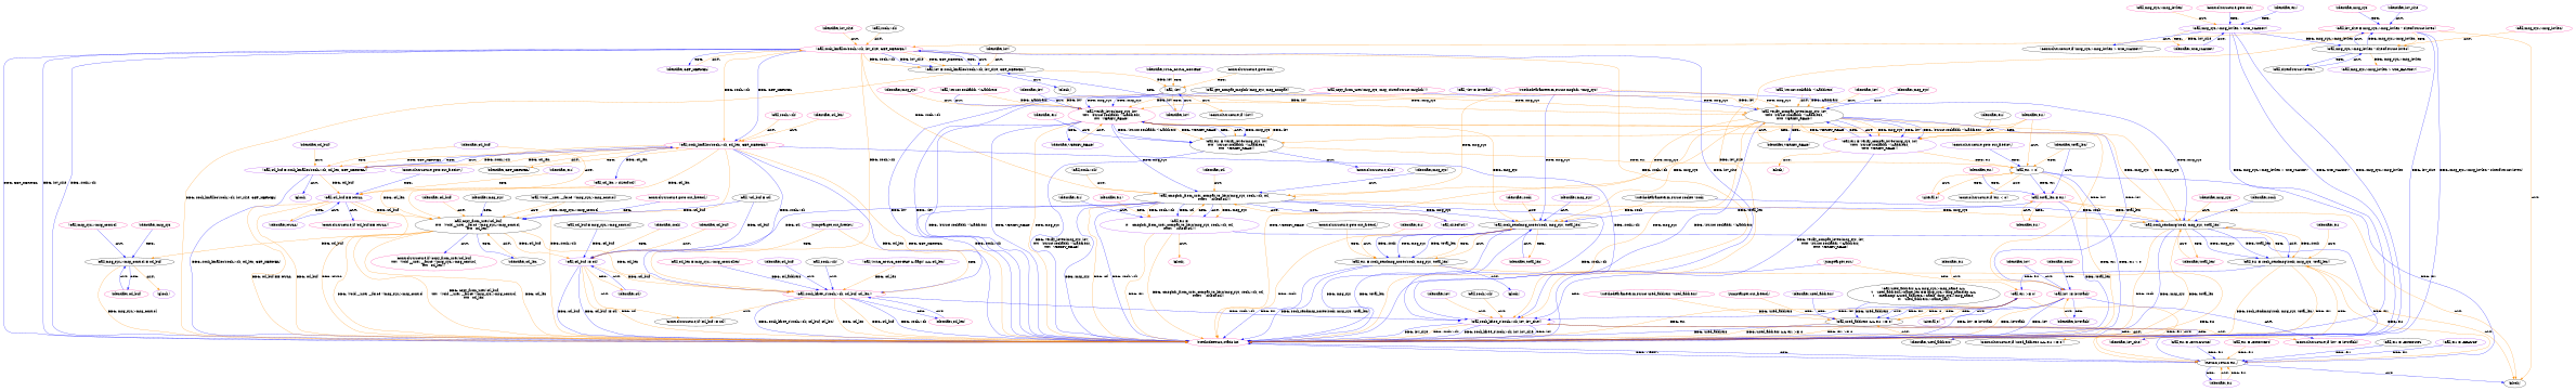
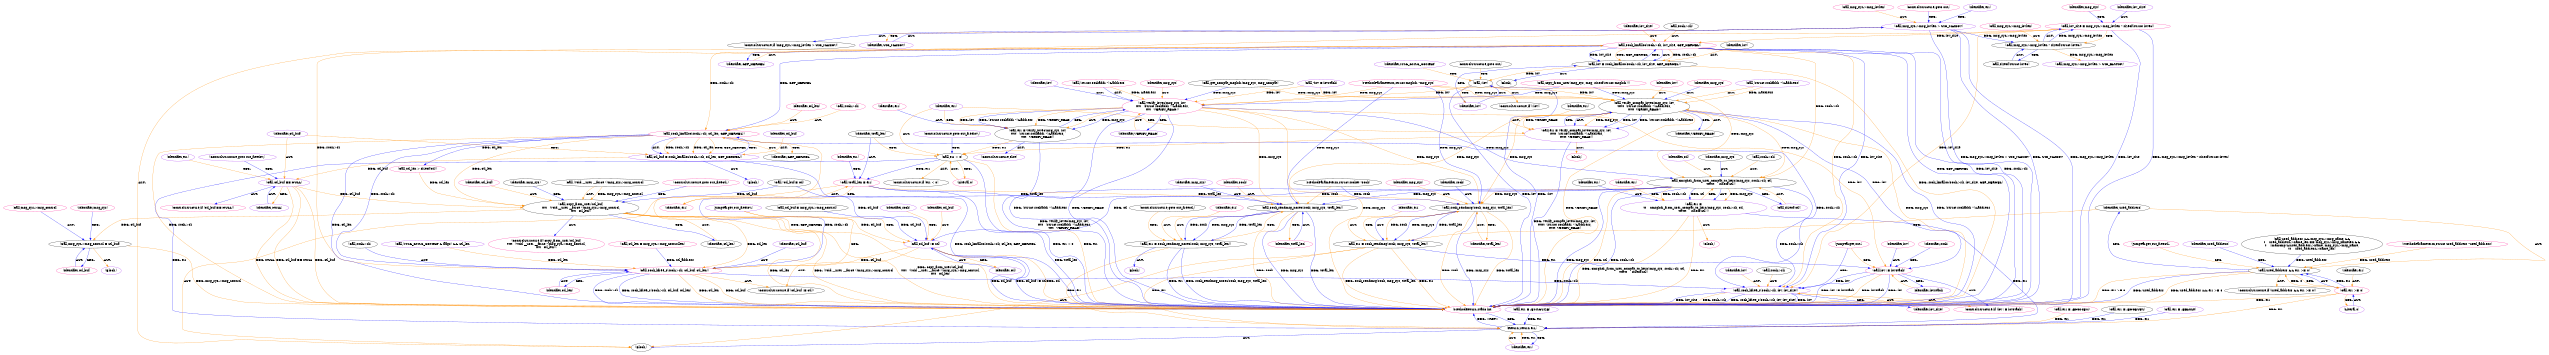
  digraph {
    node [color=deeppink]
    edge [color=darkorange]
    n1 [label="(Call,iov_size = msg_sys->msg_iovlen * sizeof(struct iovec))"]
    n2 [color=black label="(Call,msg_sys->msg_iovlen * sizeof(struct iovec))"]
    n3 [label="(Call,sock_kmalloc(sock->sk, iov_size, GFP_KERNEL))"]
    n4 [color=purple label="(Call,sock_kfree_s(sock->sk, iov, iov_size))"]
    n5 [label="(MethodReturn,static int)"]
    n6 [color=black label="(Block,)"]
    n7 [color=black label="(Call,sizeof(struct iovec))"]
    n8 [color=purple label="(Call,msg_sys->msg_iovlen > UIO_FASTIOV)"]
    n9 [color=black label="(Call,iov = sock_kmalloc(sock->sk, iov_size, GFP_KERNEL))"]
    n10 [color=black label="(Call,cmsghdr_from_user_compat_to_kern(msg_sys, sock->sk, ctl,\n\t\t\t\t\t\t     sizeof(ctl)))"]
    n11 [label="(Call,sock_kfree_s(sock->sk, ctl_buf, ctl_len))"]
    n12 [label="(Call,sock_kmalloc(sock->sk, ctl_len, GFP_KERNEL))"]
    n13 [color=purple label="(Identifier,GFP_KERNEL)"]
    n14 [label="(ControlStructure,if (iov != iovstack))"]
    n15 [label="(Identifier,iov_size)"]
    n16 [color=black label="(Return,return err;)"]
    n17 [color=purple label="(Call,msg_sys->msg_iovlen > UIO_MAXIOV)"]
    n18 [color=black label="(ControlStructure,if (msg_sys->msg_iovlen > UIO_MAXIOV))"]
    n19 [color=purple label="(Identifier,UIO_MAXIOV)"]
    n20 [color=black label="(Call,!iov)"]
    n21 [color=black label="(Block,)"]
    n22 [color=black label="(Call,sock_sendmsg_nosec(sock, msg_sys, total_len))"]
    n23 [color=black label="(Call,sock_sendmsg(sock, msg_sys, total_len))"]
    n24 [color=purple label="(Call,err =\n\t\t    cmsghdr_from_user_compat_to_kern(msg_sys, sock->sk, ctl,\n\t\t\t\t\t\t     sizeof(ctl)))"]
    n25 [color=purple label="(Call,ctl_buf != ctl)"]
    n26 [color=purple label="(Call,sizeof(ctl))"]
    n27 [color=black label="(ControlStructure,if (ctl_buf != ctl))"]
    n28 [label="(Identifier,ctl_len)"]
    n29 [color=purple label="(Call,ctl_buf = sock_kmalloc(sock->sk, ctl_len, GFP_KERNEL))"]
    n30 [color=black label="(Call,copy_from_user(ctl_buf,\n\t\t\t\t   (void __user __force *)msg_sys->msg_control,\n\t\t\t\t   ctl_len))"]
    n31 [color=black label="(Identifier,GFP_KERNEL)"]
    n32 [label="(Call,ctl_len > sizeof(ctl))"]
    n33 [color=black label="(Call,verify_compat_iovec(msg_sys, iov,\n\t\t\t\t\t  (struct sockaddr *)&address,\n\t\t\t\t\t  VERIFY_READ))"]
    n34 [label="(Call,verify_iovec(msg_sys, iov,\n\t\t\t\t   (struct sockaddr *)&address,\n\t\t\t\t   VERIFY_READ))"]
    n35 [color=purple label="(Identifier,iov)"]
    n36 [color=black label="(ControlStructure,if (!iov))"]
    n37 [color=purple label="(Call,err = verify_compat_iovec(msg_sys, iov,\n\t\t\t\t\t  (struct sockaddr *)&address,\n\t\t\t\t\t  VERIFY_READ))"]
    n38 [label="(Call,iov != iovstack)"]
    n39 [color=black label="(Identifier,VERIFY_READ)"]
    n40 [color=black label="(Call,err = verify_iovec(msg_sys, iov,\n\t\t\t\t   (struct sockaddr *)&address,\n\t\t\t\t   VERIFY_READ))"]
    n41 [color=purple label="(Identifier,VERIFY_READ)"]
    n42 [color=black label="(Call,err < 0)"]
    n43 [label="(Block,)"]
    n44 [color=black label="(Call,err = sock_sendmsg_nosec(sock, msg_sys, total_len))"]
    n45 [label="(Identifier,total_len)"]
    n46 [color=black label="(Call,err = sock_sendmsg(sock, msg_sys, total_len))"]
    n47 [label="(Identifier,total_len)"]
    n48 [color=purple label="(Identifier,iovstack)"]
    n49 [label="(Call,total_len = err)"]
    n50 [color=black label="(ControlStructure,if (err < 0))"]
    n51 [label="(Literal,0)"]
    n52 [label="(Identifier,err)"]
    n53 [color=purple label="(Identifier,err)"]
    n54 [color=purple label="(Block,)"]
    n55 [label="(Call,err >= 0)"]
    n56 [color=black label="(Call,used_address && err >= 0)"]
    n57 [color=purple label="(Literal,0)"]
    n58 [color=black label="(Identifier,used_address)"]
    n59 [color=black label="(ControlStructure,if (used_address && err >= 0))"]
    n60 [label="(Block,)"]
    n61 [color=purple label="(Identifier,ctl)"]
    n62 [color=purple label="(ControlStructure,else)"]
    n63 [color=purple label="(Call,ctl_buf == NULL)"]
    n64 [color=purple label="(Block,)"]
    n65 [color=black label="(Call,msg_sys->msg_control = ctl_buf)"]
    n66 [label="(ControlStructure,if (copy_from_user(ctl_buf,\n\t\t\t\t   (void __user __force *)msg_sys->msg_control,\n\t\t\t\t   ctl_len)))"]
    n67 [color=black label="(Identifier,ctl_len)"]
    n68 [label="(ControlStructure,if (ctl_buf == NULL))"]
    n69 [color=purple label="(Identifier,NULL)"]
    n70 [label="(Identifier,ctl_buf)"]
    n71 [color=purple label="(Block,)"]
    n72 [color=black label="(Call,get_compat_msghdr(msg_sys, msg_compat))"]
    n73 [color=purple label="(Identifier,ctl_buf)"]
    n74 [label="(JumpTarget,out_freectl:)"]
    n75 [label="(Call,sock->sk)"]
    n76 [color=black label="(ControlStructure,goto out;)"]
    n77 [label="(Identifier,msg_sys)"]
    n78 [color=black label="(Identifier,iov)"]
    n79 [color=purple label="(Call,(struct sockaddr *)&address)"]
    n80 [label="(Call,ctl_len = msg_sys->msg_controllen)"]
    n81 [color=purple label="(Identifier,err)"]
    n82 [color=purple label="(Identifier,sock)"]
    n83 [color=black label="(Identifier,err)"]
    n84 [color=purple label="(Call,err = -EMSGSIZE)"]
    n85 [color=black label="(Identifier,err)"]
    n86 [label="(Identifier,msg_sys)"]
    n87 [label="(Identifier,iov)"]
    n88 [color=purple label="(Identifier,ctl)"]
    n89 [color=purple label="(Identifier,msg_sys)"]
    n90 [color=black label="(Call,sock->sk)"]
    n91 [label="(Call,copy_from_user(msg_sys, msg, sizeof(struct msghdr)))"]
    n92 [color=purple label="(Identifier,ctl_buf)"]
    n93 [color=black label="(MethodParameterIn,struct socket *sock)"]
    n94 [color=purple label="(Identifier,MSG_CMSG_COMPAT)"]
    n95 [color=purple label="(Identifier,iov)"]
    n96 [color=purple label="(ControlStructure,goto out_freeiov;)"]
    n97 [color=purple label="(Identifier,used_address)"]
    n98 [color=purple label="(Identifier,ctl_buf)"]
    n99 [color=black label="(Identifier,total_len)"]
    n100 [color=purple label="(Identifier,iov_size)"]
    n101 [label="(Identifier,iov_size)"]
    n102 [label="(Identifier,err)"]
    n103 [color=black label="(Call,used_address && msg_sys->msg_name &&\n\t    used_address->name_len == msg_sys->msg_namelen &&\n\t    !memcmp(&used_address->name, msg_sys->msg_name,\n \t\t    used_address->name_len))"]
    n104 [color=purple label="(ControlStructure,goto out_freeiov;)"]
    n105 [label="(MethodParameterIn,struct msghdr *msg_sys)"]
    n106 [label="(Identifier,sock)"]
    n107 [color=purple label="(Identifier,iov)"]
    n108 [label="(Call,msg_sys->msg_iovlen)"]
    n109 [color=black label="(Call,sock->sk)"]
    n110 [label="(Call,(struct sockaddr *)&address)"]
    n111 [color=black label="(Call,sock->sk)"]
    n112 [label="(Call,err = -ENOMEM)"]
    n113 [label="(Identifier,ctl_buf)"]
    n114 [label="(ControlStructure,goto out;)"]
    n115 [label="(Identifier,msg_sys)"]
    n116 [color=black label="(Call,err = -ENOBUFS)"]
    n117 [color=purple label="(Call,*iov = iovstack)"]
    n118 [color=black label="(Identifier,sock)"]
    n119 [label="(Identifier,err)"]
    n120 [color=purple label="(Identifier,err)"]
    n121 [label="(Identifier,err)"]
    n122 [label="(Identifier,ctl_len)"]
    n123 [color=black label="(Call,(void __user __force *)msg_sys->msg_control)"]
    n124 [color=purple label="(Call,(MSG_CMSG_COMPAT & flags) && ctl_len)"]
    n125 [label="(JumpTarget,out:)"]
    n126 [color=purple label="(Identifier,err)"]
    n127 [color=black label="(Identifier,err)"]
    n128 [color=purple label="(JumpTarget,out_freeiov:)"]
    n129 [label="(ControlStructure,goto out_freectl;)"]
    n130 [label="(Identifier,sock)"]
    n131 [color=black label="(Call,ctl_buf = msg_sys->msg_control)"]
    n132 [label="(Identifier,msg_sys)"]
    n133 [label="(Call,msg_sys->msg_iovlen)"]
    n134 [color=purple label="(Identifier,err)"]
    n135 [color=black label="(Call,*ctl_buf = ctl)"]
    n136 [label="(Identifier,ctl_buf)"]
    n137 [label="(Identifier,err)"]
    n138 [color=black label="(Identifier,msg_sys)"]
    n139 [label="(Call,msg_sys->msg_control)"]
    n140 [color=black label="(ControlStructure,goto out_freectl;)"]
    n141 [label="(Identifier,msg_sys)"]
    n142 [color=black label="(Identifier,msg_sys)"]
    n143 [label="(MethodParameterIn,struct used_address *used_address)"]
    n144 [color=purple label="(Call,err = -EFAULT)"]
    n145 [color=black label="(Call,sock->sk)"]
    n146 [label="(Identifier,iov)"]
    n1 -> n2 [label="CFG: "]
    n1 -> n3 [label="DDG: iov_size"]
    n1 -> n4 [label="DDG: iov_size"]
    n1 -> n5 [color=blue label="DDG: iov_size"]
    n1 -> n5 [color=blue label="DDG: msg_sys->msg_iovlen * sizeof(struct iovec)"]
    n1 -> n6 [label="AST: "]
    n2 -> n1 [color=blue label="AST: "]
    n2 -> n1 [color=blue label="DDG: msg_sys->msg_iovlen"]
    n2 -> n7 [color=blue label="CFG: "]
    n2 -> n8 [label="DDG: msg_sys->msg_iovlen"]
    n3 -> n4 [label="DDG: sock->sk"]
    n3 -> n4 [color=blue label="DDG: iov_size"]
    n3 -> n5 [color=blue label="DDG: GFP_KERNEL"]
    n3 -> n5 [color=blue label="DDG: iov_size"]
    n3 -> n5 [color=blue label="DDG: sock->sk"]
    n3 -> n9 [color=blue label="AST: "]
    n3 -> n9 [label="DDG: sock->sk"]
    n3 -> n9 [color=blue label="DDG: iov_size"]
    n3 -> n9 [label="DDG: GFP_KERNEL"]
    n3 -> n10 [label="DDG: sock->sk"]
    n3 -> n11 [label="DDG: sock->sk"]
    n3 -> n12 [label="DDG: sock->sk"]
    n3 -> n12 [color=blue label="DDG: GFP_KERNEL"]
    n3 -> n13 [color=blue label="CFG: "]
    n4 -> n5 [color=blue label="DDG: iov_size"]
    n4 -> n5 [label="DDG: sock->sk"]
    n4 -> n5 [color=blue label="DDG: sock_kfree_s(sock->sk, iov, iov_size)"]
    n4 -> n5 [color=blue label="DDG: iov"]
    n4 -> n14 [label="AST: "]
    n4 -> n15 [color=blue label="CFG: "]
    n5 -> n16 [color=blue label="CFG: "]
    n7 -> n2 [color=blue label="AST: "]
    n9 -> n3 [color=blue label="CFG: "]
    n9 -> n5 [label="DDG: sock_kmalloc(sock->sk, iov_size, GFP_KERNEL)"]
    n9 -> n20 [label="DDG: iov"]
    n9 -> n21 [color=blue label="AST: "]
    n10 -> n4 [color=blue label="DDG: sock->sk"]
    n10 -> n5 [color=blue label="DDG: msg_sys"]
    n10 -> n5 [label="DDG: ctl"]
    n10 -> n5 [color=blue label="DDG: sock->sk"]
    n10 -> n11 [color=blue label="DDG: sock->sk"]
    n10 -> n22 [color=blue label="DDG: msg_sys"]
    n10 -> n23 [label="DDG: msg_sys"]
    n10 -> n24 [color=blue label="AST: "]
    n10 -> n24 [label="DDG: msg_sys"]
    n10 -> n24 [label="DDG: sock->sk"]
    n10 -> n24 [color=blue label="DDG: ctl"]
    n10 -> n25 [color=blue label="DDG: ctl"]
    n10 -> n26 [color=blue label="CFG: "]
    n11 -> n4 [color=blue label="DDG: sock->sk"]
    n11 -> n5 [color=blue label="DDG: sock_kfree_s(sock->sk, ctl_buf, ctl_len)"]
    n11 -> n5 [label="DDG: ctl_len"]
    n11 -> n5 [label="DDG: ctl_buf"]
    n11 -> n5 [color=blue label="DDG: sock->sk"]
    n11 -> n27 [label="AST: "]
    n11 -> n28 [color=blue label="CFG: "]
    n12 -> n4 [color=blue label="DDG: sock->sk"]
    n12 -> n5 [label="DDG: sock->sk"]
    n12 -> n5 [color=blue label="DDG: ctl_len"]
    n12 -> n5 [label="DDG: GFP_KERNEL"]
    n12 -> n11 [color=blue label="DDG: sock->sk"]
    n12 -> n29 [color=blue label="AST: "]
    n12 -> n29 [label="DDG: sock->sk"]
    n12 -> n29 [label="DDG: ctl_len"]
    n12 -> n29 [label="DDG: GFP_KERNEL"]
    n12 -> n30 [label="DDG: ctl_len"]
    n12 -> n31 [label="CFG: "]
    n12 -> n32 [color=blue label="DDG: ctl_len"]
    n13 -> n3 [label="AST: "]
    n15 -> n4 [label="AST: "]
    n16 -> n5 [color=blue label="DDG: <RET>"]
    n16 -> n6 [color=blue label="AST: "]
    n16 -> n53 [color=blue label="CFG: "]
    n17 -> n2 [color=blue label="DDG: msg_sys->msg_iovlen"]
    n17 -> n5 [color=blue label="DDG: msg_sys->msg_iovlen > UIO_MAXIOV"]
    n17 -> n5 [color=blue label="DDG: UIO_MAXIOV"]
    n17 -> n5 [color=blue label="DDG: msg_sys->msg_iovlen"]
    n17 -> n18 [color=blue label="AST: "]
    n17 -> n19 [label="CFG: "]
    n19 -> n17 [color=blue label="AST: "]
    n20 -> n5 [color=blue label="DDG: iov"]
    n20 -> n5 [color=blue label="DDG: !iov"]
    n20 -> n33 [label="DDG: iov"]
    n20 -> n34 [label="DDG: iov"]
    n20 -> n35 [label="CFG: "]
    n20 -> n36 [label="AST: "]
    n22 -> n5 [label="DDG: sock"]
    n22 -> n5 [color=blue label="DDG: msg_sys"]
    n22 -> n5 [color=blue label="DDG: total_len"]
    n22 -> n44 [label="AST: "]
    n22 -> n44 [color=blue label="DDG: sock"]
    n22 -> n44 [color=blue label="DDG: msg_sys"]
    n22 -> n44 [color=blue label="DDG: total_len"]
    n22 -> n45 [label="CFG: "]
    n23 -> n5 [label="DDG: sock"]
    n23 -> n5 [color=blue label="DDG: msg_sys"]
    n23 -> n5 [label="DDG: total_len"]
    n23 -> n46 [color=blue label="AST: "]
    n23 -> n46 [label="DDG: sock"]
    n23 -> n46 [color=blue label="DDG: msg_sys"]
    n23 -> n46 [color=blue label="DDG: total_len"]
    n23 -> n47 [label="CFG: "]
    n24 -> n5 [label="DDG: err"]
    n24 -> n5 [label="DDG: cmsghdr_from_user_compat_to_kern(msg_sys, sock->sk, ctl,\n\t\t\t\t\t\t     sizeof(ctl))"]
    n24 -> n10 [label="CFG: "]
    n24 -> n16 [color=blue label="DDG: err"]
    n24 -> n60 [label="AST: "]
    n25 -> n5 [color=blue label="DDG: ctl_buf"]
    n25 -> n5 [color=blue label="DDG: ctl_buf != ctl"]
    n25 -> n5 [label="DDG: ctl"]
    n25 -> n11 [label="DDG: ctl_buf"]
    n25 -> n27 [label="AST: "]
    n25 -> n61 [label="CFG: "]
    n26 -> n10 [label="AST: "]
    n28 -> n11 [color=blue label="AST: "]
    n29 -> n5 [color=blue label="DDG: sock_kmalloc(sock->sk, ctl_len, GFP_KERNEL)"]
    n29 -> n12 [color=blue label="CFG: "]
    n29 -> n63 [label="DDG: ctl_buf"]
    n29 -> n64 [color=blue label="AST: "]
    n30 -> n5 [label="DDG: (void __user __force *)msg_sys->msg_control"]
    n30 -> n5 [label="DDG: copy_from_user(ctl_buf,\n\t\t\t\t   (void __user __force *)msg_sys->msg_control,\n\t\t\t\t   ctl_len)"]
    n30 -> n5 [label="DDG: ctl_len"]
    n30 -> n11 [label="DDG: ctl_len"]
    n30 -> n25 [label="DDG: ctl_buf"]
    n30 -> n65 [label="DDG: ctl_buf"]
    n30 -> n66 [color=blue label="AST: "]
    n30 -> n67 [color=blue label="CFG: "]
    n31 -> n12 [label="AST: "]
    n32 -> n30 [label="DDG: ctl_len"]
    n33 -> n5 [label="DDG: VERIFY_READ"]
    n33 -> n5 [label="DDG: msg_sys"]
    n33 -> n5 [color=blue label="DDG: (struct sockaddr *)&address"]
    n33 -> n10 [label="DDG: msg_sys"]
    n33 -> n22 [label="DDG: msg_sys"]
    n33 -> n23 [label="DDG: msg_sys"]
    n33 -> n37 [color=blue label="AST: "]
    n33 -> n37 [label="DDG: msg_sys"]
    n33 -> n37 [color=blue label="DDG: iov"]
    n33 -> n37 [color=blue label="DDG: (struct sockaddr *)&address"]
    n33 -> n37 [label="DDG: VERIFY_READ"]
    n33 -> n38 [color=blue label="DDG: iov"]
    n33 -> n39 [color=blue label="CFG: "]
    n34 -> n5 [color=blue label="DDG: (struct sockaddr *)&address"]
    n34 -> n5 [color=blue label="DDG: VERIFY_READ"]
    n34 -> n5 [label="DDG: msg_sys"]
    n34 -> n10 [color=blue label="DDG: msg_sys"]
    n34 -> n22 [label="DDG: msg_sys"]
    n34 -> n23 [label="DDG: msg_sys"]
    n34 -> n38 [label="DDG: iov"]
    n34 -> n40 [label="AST: "]
    n34 -> n40 [color=blue label="DDG: msg_sys"]
    n34 -> n40 [label="DDG: iov"]
    n34 -> n40 [color=blue label="DDG: (struct sockaddr *)&address"]
    n34 -> n40 [label="DDG: VERIFY_READ"]
    n34 -> n41 [color=blue label="CFG: "]
    n35 -> n9 [color=blue label="CFG: "]
    n35 -> n20 [color=blue label="AST: "]
    n37 -> n5 [color=blue label="DDG: verify_compat_iovec(msg_sys, iov,\n\t\t\t\t\t  (struct sockaddr *)&address,\n\t\t\t\t\t  VERIFY_READ)"]
    n37 -> n33 [color=blue label="CFG: "]
    n37 -> n42 [label="DDG: err"]
    n37 -> n43 [label="AST: "]
    n38 -> n4 [color=blue label="DDG: iov"]
    n38 -> n5 [color=blue label="DDG: iov != iovstack"]
    n38 -> n5 [label="DDG: iovstack"]
    n38 -> n5 [color=blue label="DDG: iov"]
    n38 -> n14 [color=blue label="AST: "]
    n38 -> n48 [color=blue label="CFG: "]
    n39 -> n33 [label="AST: "]
    n40 -> n5 [color=blue label="DDG: verify_iovec(msg_sys, iov,\n\t\t\t\t   (struct sockaddr *)&address,\n\t\t\t\t   VERIFY_READ)"]
    n40 -> n34 [color=blue label="CFG: "]
    n40 -> n42 [label="DDG: err"]
    n40 -> n62 [color=blue label="AST: "]
    n41 -> n34 [label="AST: "]
    n42 -> n5 [label="DDG: err"]
    n42 -> n5 [color=blue label="DDG: err < 0"]
    n42 -> n16 [color=blue label="DDG: err"]
    n42 -> n49 [color=blue label="DDG: err"]
    n42 -> n50 [label="AST: "]
    n42 -> n51 [label="CFG: "]
    n44 -> n5 [color=blue label="DDG: sock_sendmsg_nosec(sock, msg_sys, total_len)"]
    n44 -> n5 [color=blue label="DDG: err"]
    n44 -> n16 [label="DDG: err"]
    n44 -> n22 [label="CFG: "]
    n44 -> n54 [color=blue label="AST: "]
    n45 -> n22 [color=blue label="AST: "]
    n46 -> n5 [label="DDG: sock_sendmsg(sock, msg_sys, total_len)"]
    n46 -> n5 [label="DDG: err"]
    n46 -> n6 [label="AST: "]
    n46 -> n16 [label="DDG: err"]
    n46 -> n23 [label="CFG: "]
-   n46 -> n55 [color=blue label="DDG: err"]
+   n46 -> n38 [color=blue label="DDG: err"]
    n47 -> n23 [label="AST: "]
    n48 -> n38 [label="AST: "]
    n49 -> n5 [color=blue label="DDG: total_len"]
    n49 -> n6 [label="AST: "]
    n49 -> n22 [color=blue label="DDG: total_len"]
    n49 -> n23 [label="DDG: total_len"]
    n49 -> n52 [label="CFG: "]
    n51 -> n42 [label="AST: "]
    n52 -> n49 [label="AST: "]
    n53 -> n16 [label="AST: "]
    n53 -> n16 [label="DDG: err"]
    n55 -> n5 [label="DDG: err"]
    n55 -> n16 [label="DDG: err"]
    n55 -> n56 [color=blue label="AST: "]
    n55 -> n56 [color=blue label="DDG: err"]
    n55 -> n56 [label="DDG: 0"]
    n55 -> n57 [label="CFG: "]
    n56 -> n5 [label="DDG: err >= 0"]
    n56 -> n5 [color=blue label="DDG: used_address"]
    n56 -> n5 [label="DDG: used_address && err >= 0"]
    n56 -> n55 [label="CFG: "]
    n56 -> n58 [color=blue label="CFG: "]
    n56 -> n59 [label="AST: "]
    n57 -> n55 [color=blue label="AST: "]
    n58 -> n46 [label="CFG: "]
    n58 -> n56 [label="AST: "]
    n61 -> n25 [color=blue label="AST: "]
    n63 -> n5 [label="DDG: ctl_buf == NULL"]
    n63 -> n5 [label="DDG: ctl_buf"]
    n63 -> n5 [label="DDG: NULL"]
    n63 -> n30 [label="DDG: ctl_buf"]
    n63 -> n68 [color=blue label="AST: "]
    n63 -> n69 [label="CFG: "]
    n65 -> n5 [label="DDG: msg_sys->msg_control"]
    n65 -> n70 [color=blue label="CFG: "]
    n65 -> n71 [label="AST: "]
    n67 -> n30 [label="AST: "]
    n69 -> n63 [color=blue label="AST: "]
    n70 -> n65 [color=blue label="AST: "]
    n72 -> n33 [label="DDG: msg_sys"]
    n72 -> n34 [color=blue label="DDG: msg_sys"]
    n73 -> n29 [label="AST: "]
    n74 -> n56 [label="CFG: "]
    n75 -> n12 [label="AST: "]
    n76 -> n20 [label="CFG: "]
    n77 -> n33 [color=blue label="AST: "]
    n78 -> n9 [label="AST: "]
    n79 -> n33 [label="AST: "]
    n79 -> n33 [label="DDG: &address"]
    n80 -> n11 [color=blue label="DDG: ctl_address"]
    n81 -> n63 [label="CFG: "]
    n82 -> n25 [label="CFG: "]
    n83 -> n24 [color=blue label="AST: "]
    n84 -> n16 [color=blue label="DDG: err"]
    n85 -> n55 [label="AST: "]
    n86 -> n34 [label="AST: "]
    n87 -> n38 [color=blue label="AST: "]
    n88 -> n10 [label="AST: "]
    n89 -> n22 [color=blue label="AST: "]
    n90 -> n3 [label="AST: "]
    n91 -> n33 [color=blue label="DDG: msg_sys"]
    n91 -> n34 [color=blue label="DDG: msg_sys"]
    n92 -> n11 [color=blue label="AST: "]
    n93 -> n22 [label="DDG: sock"]
    n93 -> n23 [color=blue label="DDG: sock"]
    n94 -> n20 [label="CFG: "]
    n95 -> n34 [color=blue label="AST: "]
    n96 -> n42 [color=blue label="CFG: "]
    n97 -> n56 [color=blue label="CFG: "]
    n98 -> n29 [label="CFG: "]
    n98 -> n63 [label="AST: "]
    n99 -> n42 [label="CFG: "]
    n99 -> n49 [color=blue label="AST: "]
    n100 -> n1 [color=blue label="AST: "]
    n101 -> n3 [label="AST: "]
    n102 -> n24 [label="CFG: "]
    n103 -> n56 [color=blue label="DDG: used_address"]
    n104 -> n63 [color=blue label="CFG: "]
    n105 -> n10 [label="DDG: msg_sys"]
    n105 -> n22 [color=blue label="DDG: msg_sys"]
    n105 -> n23 [color=blue label="DDG: msg_sys"]
    n105 -> n33 [label="DDG: msg_sys"]
    n105 -> n34 [label="DDG: msg_sys"]
    n106 -> n38 [color=blue label="CFG: "]
    n107 -> n4 [label="AST: "]
    n108 -> n2 [label="AST: "]
    n109 -> n4 [label="AST: "]
    n110 -> n34 [color=blue label="AST: "]
    n110 -> n34 [label="DDG: &address"]
    n111 -> n11 [color=blue label="AST: "]
    n112 -> n16 [label="DDG: err"]
    n113 -> n25 [label="AST: "]
    n114 -> n17 [color=blue label="CFG: "]
    n115 -> n23 [label="AST: "]
    n116 -> n16 [color=blue label="DDG: err"]
    n117 -> n33 [label="DDG: iov"]
    n117 -> n34 [label="DDG: iov"]
    n118 -> n23 [color=blue label="AST: "]
    n119 -> n44 [label="AST: "]
    n120 -> n17 [color=blue label="CFG: "]
    n121 -> n40 [color=blue label="AST: "]
    n122 -> n12 [label="AST: "]
    n123 -> n30 [label="AST: "]
    n123 -> n30 [label="DDG: msg_sys->msg_control"]
    n124 -> n11 [label="DDG: ctl_len"]
    n125 -> n4 [color=blue label="CFG: "]
    n125 -> n38 [label="CFG: "]
    n126 -> n46 [label="AST: "]
    n127 -> n37 [label="AST: "]
    n128 -> n11 [label="CFG: "]
    n128 -> n25 [label="CFG: "]
    n129 -> n30 [color=blue label="CFG: "]
    n130 -> n22 [label="AST: "]
    n131 -> n25 [color=blue label="DDG: ctl_buf"]
    n132 -> n65 [color=blue label="CFG: "]
    n133 -> n17 [label="AST: "]
    n134 -> n37 [label="CFG: "]
    n134 -> n40 [label="CFG: "]
    n134 -> n42 [label="AST: "]
    n135 -> n25 [color=blue label="DDG: ctl_buf"]
    n135 -> n30 [color=blue label="DDG: ctl_buf"]
    n136 -> n30 [label="AST: "]
    n137 -> n49 [color=blue label="CFG: "]
    n138 -> n30 [color=blue label="CFG: "]
    n139 -> n65 [color=blue label="AST: "]
    n140 -> n44 [label="CFG: "]
    n141 -> n1 [color=blue label="CFG: "]
    n142 -> n10 [color=blue label="AST: "]
    n143 -> n56 [label="DDG: used_address"]
    n144 -> n16 [color=blue label="DDG: err"]
    n145 -> n10 [label="AST: "]
    n146 -> n33 [label="AST: "]
  }
